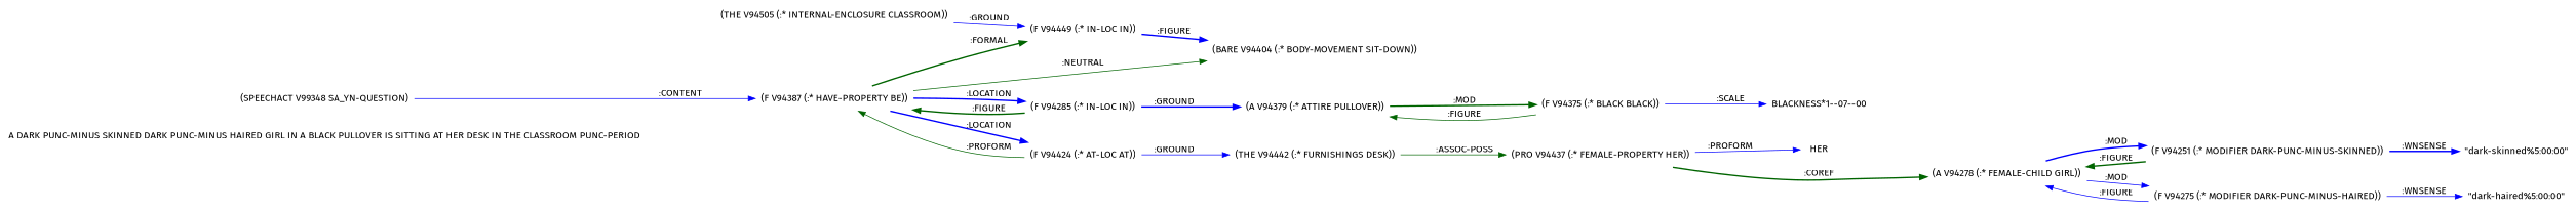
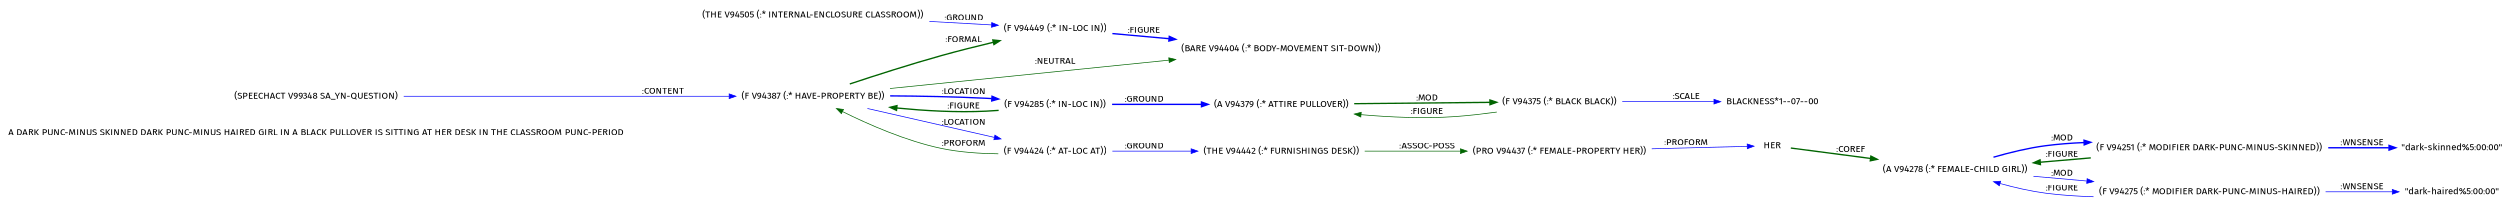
  digraph {
    fontname="Fira Sans"
    rankdir=LR
    node [color=purple fontname="Fira Sans" shape=none]
    edge [color=blue fontname="Fira Sans" style=solid]
    "A DARK PUNC-MINUS SKINNED DARK PUNC-MINUS HAIRED GIRL IN A BLACK PULLOVER IS SITTING AT HER DESK IN THE CLASSROOM PUNC-PERIOD"
    n2 [color=blue label="(SPEECHACT V99348 SA_YN-QUESTION)"]
    n3 [color=teal label="(F V94387 (:* HAVE-PROPERTY BE))"]
    n4 [label="(BARE V94404 (:* BODY-MOVEMENT SIT-DOWN))"]
    n5 [color=teal label="(F V94449 (:* IN-LOC IN))"]
    n6 [color=blue label="(F V94285 (:* IN-LOC IN))"]
    n7 [label="(F V94424 (:* AT-LOC AT))"]
    n8 [label="(A V94379 (:* ATTIRE PULLOVER))"]
    n9 [color=teal label="(THE V94442 (:* FURNISHINGS DESK))"]
    n10 [color=black label="(THE V94505 (:* INTERNAL-ENCLOSURE CLASSROOM))"]
    n11 [label="(F V94375 (:* BLACK BLACK))"]
    n12 [label="(PRO V94437 (:* FEMALE-PROPERTY HER))"]
    n13 [label="BLACKNESS*1--07--00"]
    n14 [label=HER]
    n15 [label="(A V94278 (:* FEMALE-CHILD GIRL))"]
    n16 [color=teal label="(F V94251 (:* MODIFIER DARK-PUNC-MINUS-SKINNED))"]
    n17 [label="(F V94275 (:* MODIFIER DARK-PUNC-MINUS-HAIRED))"]
    n18 [color=teal label="\"dark-skinned%5:00:00\""]
    n19 [color=blue label="\"dark-haired%5:00:00\""]
    n2 -> n3 [label=":CONTENT"]
    n3 -> n4 [color=darkgreen label=":NEUTRAL"]
    n3 -> n5 [color=darkgreen label=":FORMAL" style=bold]
    n3 -> n6 [label=":LOCATION" style=bold]
-   n3 -> n7 [label=":LOCATION" style=bold]
+   n3 -> n7 [label=":LOCATION"]
    n5 -> n4 [label=":FIGURE" style=bold]
    n6 -> n3 [color=darkgreen label=":FIGURE" style=bold]
    n6 -> n8 [label=":GROUND" style=bold]
    n7 -> n3 [color=darkgreen label=":PROFORM"]
    n7 -> n9 [label=":GROUND"]
    n8 -> n11 [color=darkgreen label=":MOD" style=bold]
    n9 -> n12 [color=darkgreen label=":ASSOC-POSS"]
    n10 -> n5 [label=":GROUND"]
    n11 -> n8 [color=darkgreen label=":FIGURE"]
    n11 -> n13 [label=":SCALE"]
    n12 -> n14 [label=":PROFORM"]
-   n12 -> n15 [color=darkgreen label=":COREF" style=bold]
+   n14 -> n15 [color=darkgreen label=":COREF" style=bold]
    n15 -> n16 [label=":MOD" style=bold]
    n15 -> n17 [label=":MOD"]
    n16 -> n15 [color=darkgreen label=":FIGURE" style=bold]
    n16 -> n18 [label=":WNSENSE" style=bold]
    n17 -> n15 [label=":FIGURE"]
    n17 -> n19 [label=":WNSENSE"]
  }
